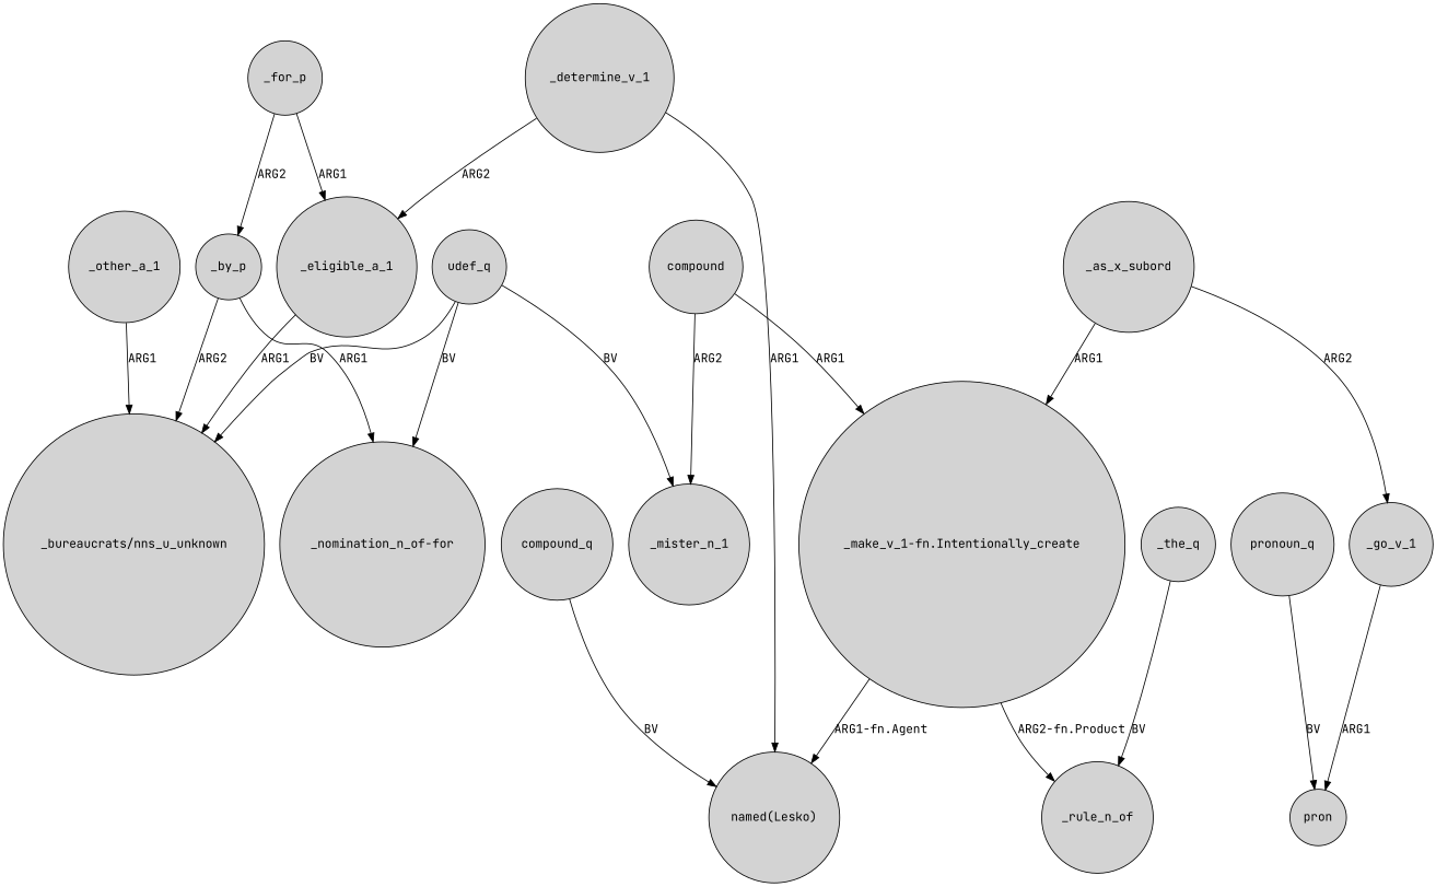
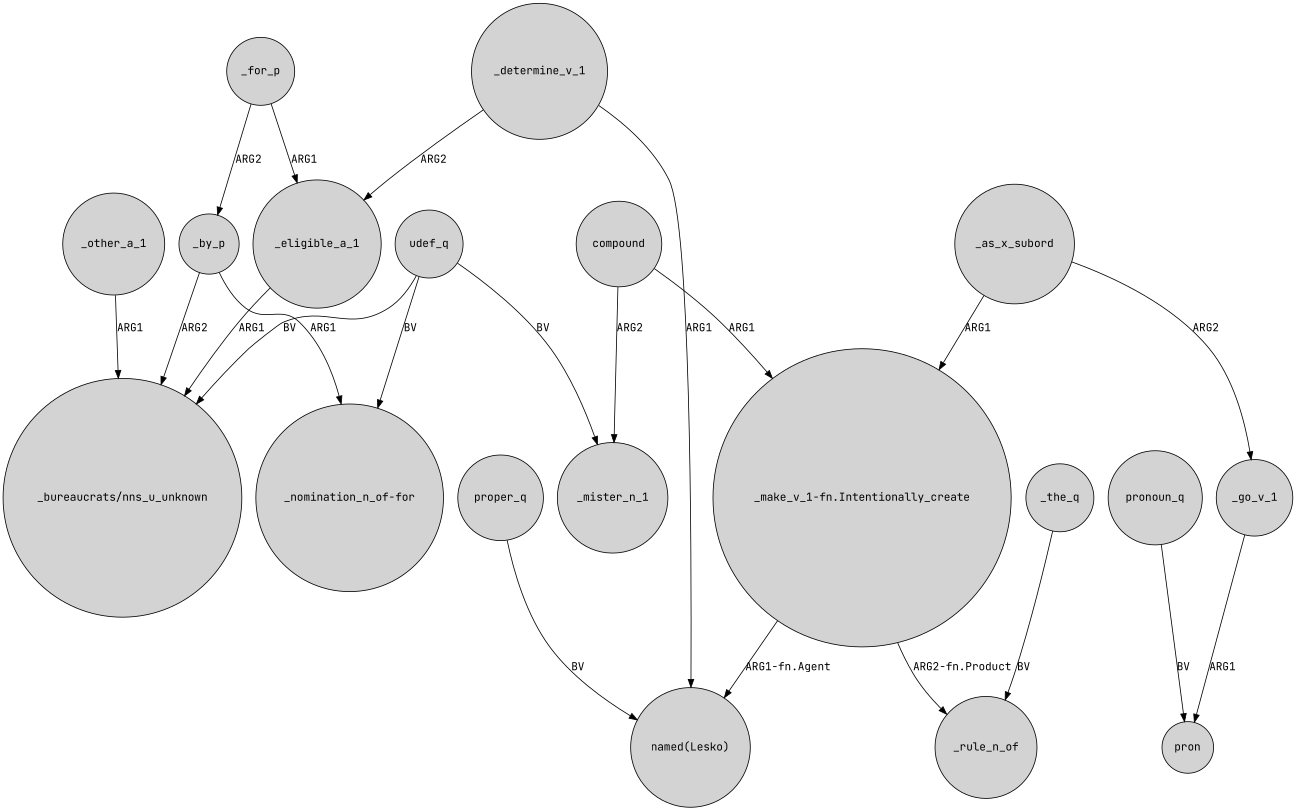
  digraph {
    fontname="JetBrains Mono"
    node [fontname="JetBrains Mono" shape=circle style=filled]
    edge [fontname="JetBrains Mono"]
    compound
    _mister_n_1
    "_make_v_1-fn.Intentionally_create"
    _eligible_a_1
    "_bureaucrats/nns_u_unknown"
    _as_x_subord
    _go_v_1
    pron
    "named(Lesko)"
    _rule_n_of
    udef_q
    "_nomination_n_of-for"
    _for_p
    _by_p
    pronoun_q
    _other_a_1
    _determine_v_1
    _the_q
-   proper_q [label=compound_q]
+   proper_q
    compound -> _mister_n_1 [label=ARG2]
    compound -> "_make_v_1-fn.Intentionally_create" [label=ARG1]
    "_make_v_1-fn.Intentionally_create" -> "named(Lesko)" [label="ARG1-fn.Agent"]
    "_make_v_1-fn.Intentionally_create" -> _rule_n_of [label="ARG2-fn.Product"]
    _eligible_a_1 -> "_bureaucrats/nns_u_unknown" [label=ARG1]
    _as_x_subord -> "_make_v_1-fn.Intentionally_create" [label=ARG1]
    _as_x_subord -> _go_v_1 [label=ARG2]
    _go_v_1 -> pron [label=ARG1]
    udef_q -> _mister_n_1 [label=BV]
    udef_q -> "_bureaucrats/nns_u_unknown" [label=BV]
    udef_q -> "_nomination_n_of-for" [label=BV]
    _for_p -> _eligible_a_1 [label=ARG1]
    _for_p -> _by_p [label=ARG2]
    _by_p -> "_bureaucrats/nns_u_unknown" [label=ARG2]
    _by_p -> "_nomination_n_of-for" [label=ARG1]
    pronoun_q -> pron [label=BV]
    _other_a_1 -> "_bureaucrats/nns_u_unknown" [label=ARG1]
    _determine_v_1 -> _eligible_a_1 [label=ARG2]
    _determine_v_1 -> "named(Lesko)" [label=ARG1]
    _the_q -> _rule_n_of [label=BV]
    proper_q -> "named(Lesko)" [label=BV]
  }
